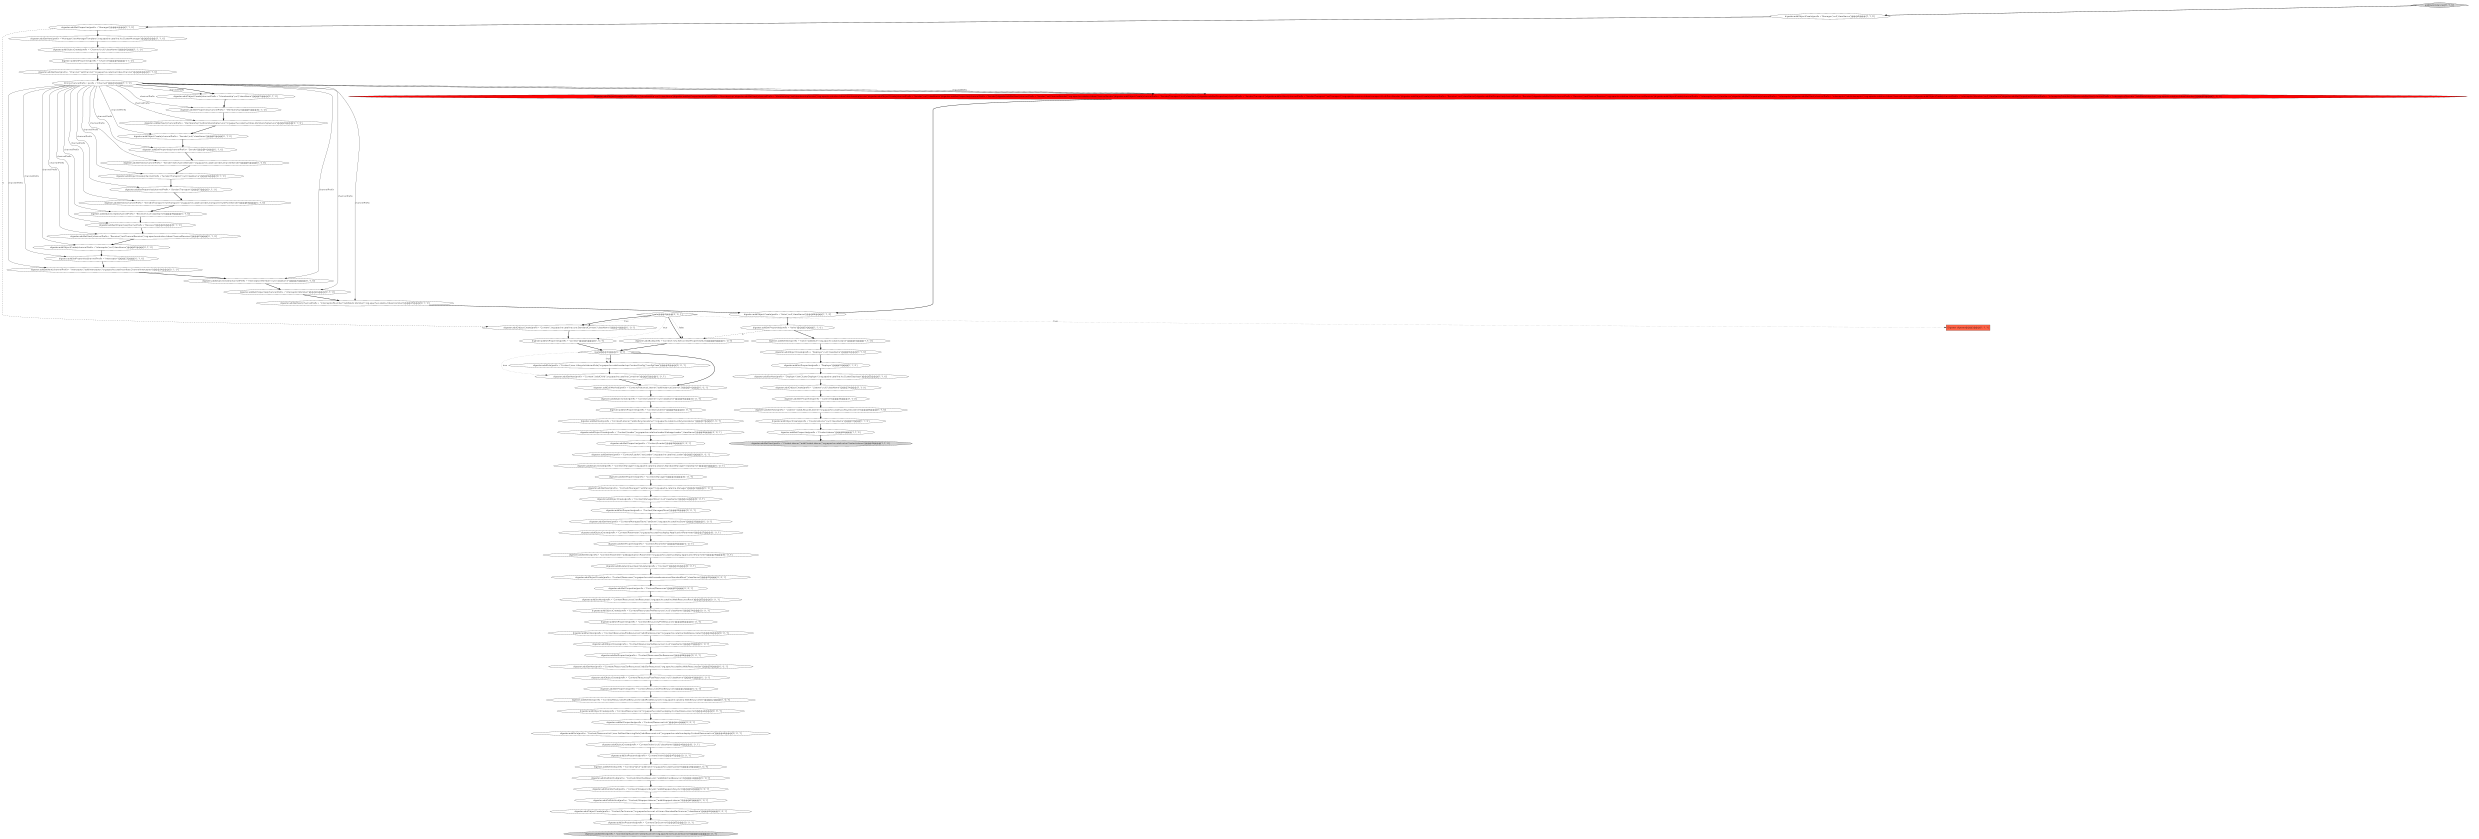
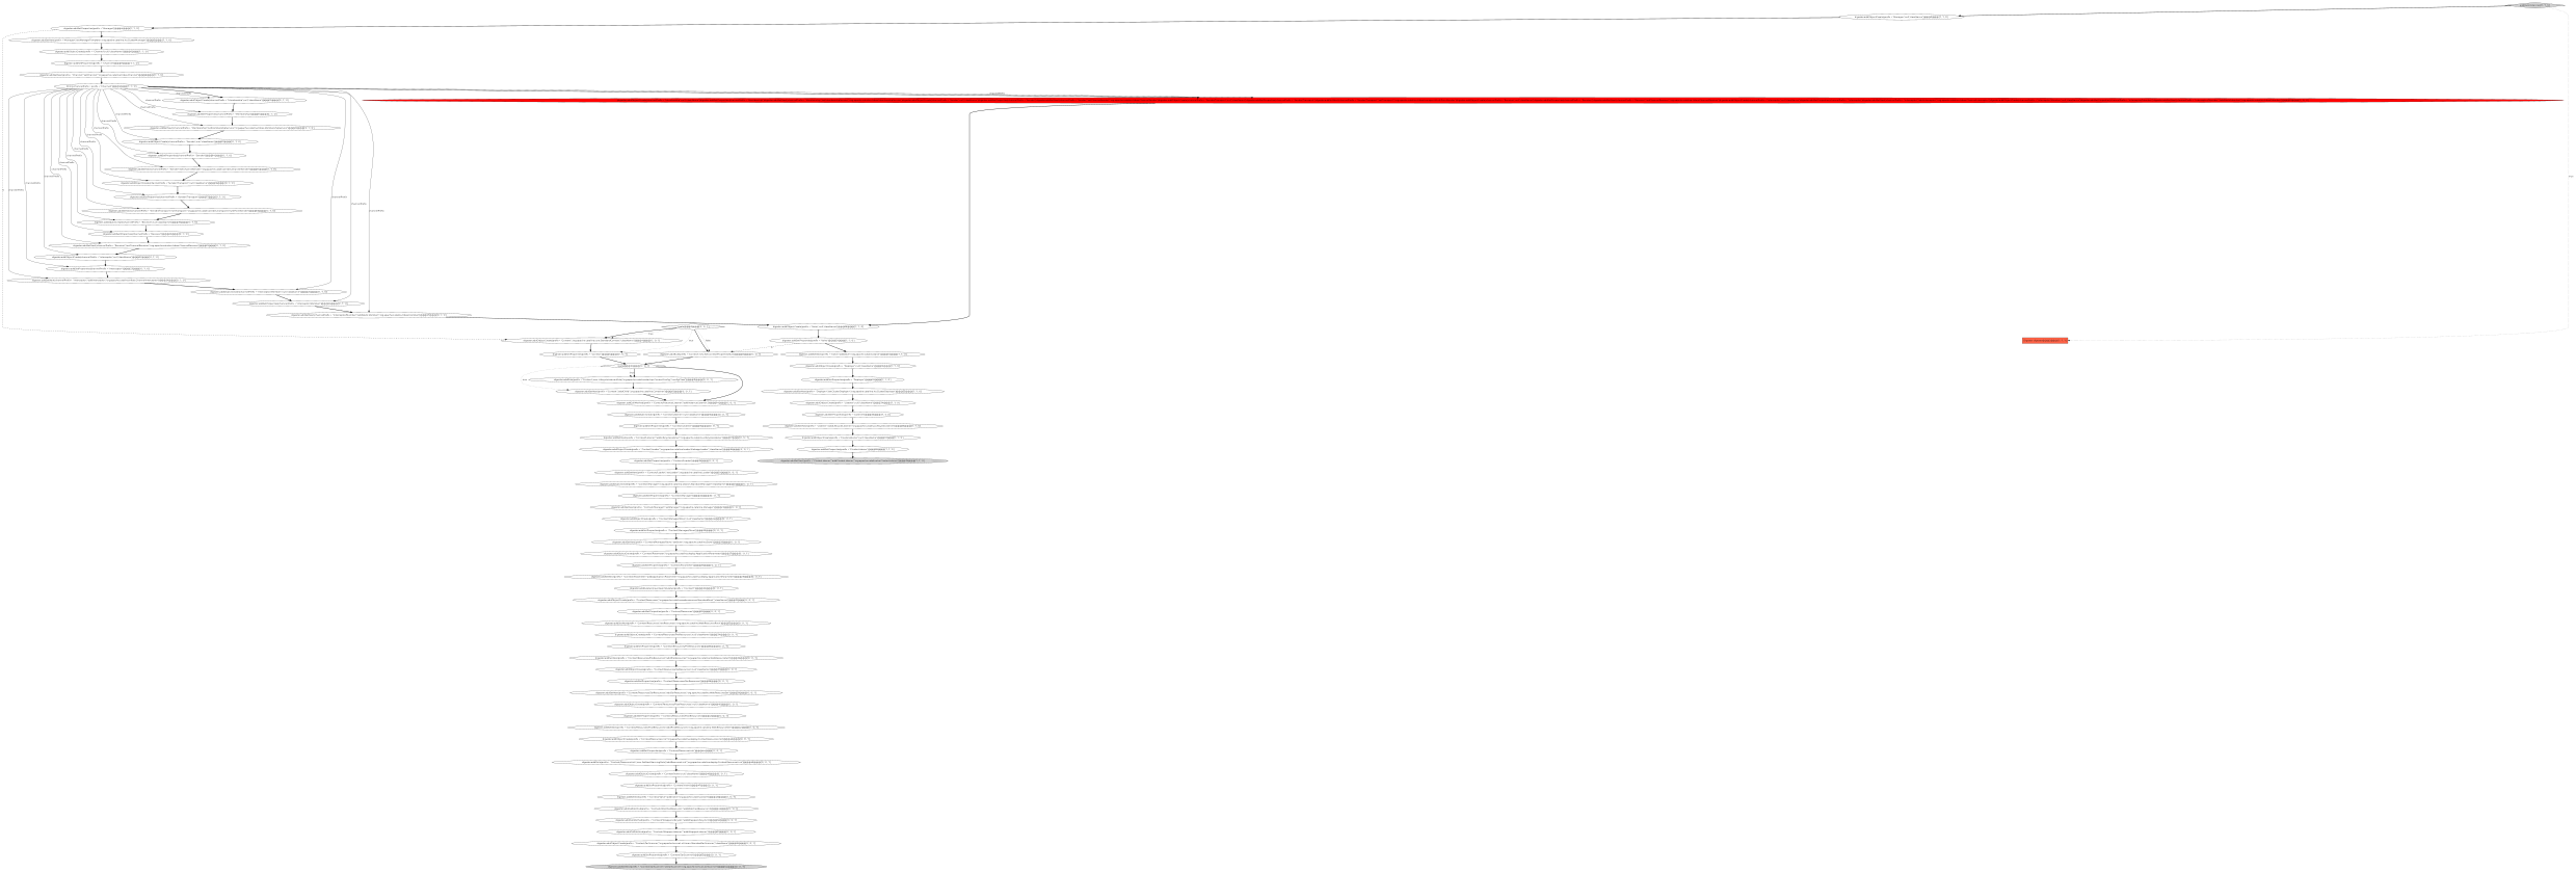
  digraph {
    fontname=Montserrat
    node [fillcolor=white fontname=Montserrat shape=ellipse style=filled]
    edge [fontname=Montserrat style=bold]
    n1 [label="digester.addSetProperties(prefix + \"Context/Resources/PreResources\")@@@35@@@['0', '0', '1']"]
    n2 [label="digester.addSetNext(prefix + \"Context/Resources/PreResources\",\"addPreResources\",\"org.apache.catalina.WebResourceSet\")@@@36@@@['0', '0', '1']"]
    n3 [label="digester.addObjectCreate(prefix + \"Context/Resources/JarResources\",null,\"className\")@@@37@@@['0', '0', '1']"]
    n4 [label="digester.addObjectCreate(prefix + \"Context/Parameter\",\"org.apache.catalina.deploy.ApplicationParameter\")@@@27@@@['0', '0', '1']"]
    n5 [label="digester.addSetProperties(prefix + \"Context/Parameter\")@@@28@@@['0', '0', '1']"]
    n6 [label="digester.addSetNext(prefix + \"Context/Parameter\",\"addApplicationParameter\",\"org.apache.catalina.deploy.ApplicationParameter\")@@@29@@@['0', '0', '1']"]
    n7 [label="digester.addSetNext(channelPrefix + \"Interceptor\",\"addInterceptor\",\"org.apache.catalina.tribes.ChannelInterceptor\")@@@24@@@['0', '1', '0']"]
    n8 [label="digester.addObjectCreate(channelPrefix + \"Interceptor/Member\",null,\"className\")@@@25@@@['0', '1', '0']"]
    n9 [label="digester.addSetProperties(channelPrefix + \"Interceptor/Member\")@@@26@@@['0', '1', '0']"]
    n10 [label="String channelPrefix = prefix + \"Channel/\"@@@9@@@['1', '1', '0']"]
    n11 [label="digester.addObjectCreate(channelPrefix + \"Interceptor\",null,\"className\")@@@22@@@['0', '1', '0']"]
    n12 [label="digester.addSetProperties(channelPrefix + \"Sender\")@@@14@@@['0', '1', '0']"]
    n13 [label="digester.addSetNext(channelPrefix + \"Sender\",\"setChannelSender\",\"org.apache.catalina.tribes.ChannelSender\")@@@15@@@['0', '1', '0']"]
    n14 [label="digester.addObjectCreate(channelPrefix + \"Sender\",null,\"className\")@@@13@@@['0', '1', '0']"]
    n15 [label="digester.addObjectCreate(channelPrefix + \"Receiver\",null,\"className\")@@@19@@@['0', '1', '0']"]
    n16 [label="digester.addSetProperties(channelPrefix + \"Membership\")@@@11@@@['0', '1', '0']"]
    n17 [label="digester.addSetNext(channelPrefix + \"Sender/Transport\",\"setTransport\",\"org.apache.catalina.tribes.transport.MultiPointSender\")@@@18@@@['0', '1', '0']"]
    n18 [label="digester.addObjectCreate(channelPrefix + \"Sender/Transport\",null,\"className\")@@@16@@@['0', '1', '0']"]
    n19 [label="digester.addSetNext(channelPrefix + \"Interceptor/Member\",\"addStaticMember\",\"org.apache.catalina.tribes.Member\")@@@27@@@['0', '1', '0']"]
    n20 [label="digester.addObjectCreate(channelPrefix + \"Membership\",null,\"className\")@@@10@@@['0', '1', '0']"]
    n21 [label="digester.addSetProperties(channelPrefix + \"Interceptor\")@@@23@@@['0', '1', '0']"]
    n22 [label="digester.addSetNext(channelPrefix + \"Receiver\",\"setChannelReceiver\",\"org.apache.catalina.tribes.ChannelReceiver\")@@@21@@@['0', '1', '0']"]
    n23 [label="digester.addSetNext(channelPrefix + \"Membership\",\"setMembershipService\",\"org.apache.catalina.tribes.MembershipService\")@@@12@@@['0', '1', '0']"]
    n24 [label="digester.addSetProperties(channelPrefix + \"Sender/Transport\")@@@17@@@['0', '1', '0']"]
    n25 [fillcolor=red label="{digester.addObjectCreate(channelPrefix + \"Membership\",null,\"className\")digester.addSetProperties(channelPrefix + \"Membership\")digester.addSetNext(channelPrefix + \"Membership\",\"setMembershipService\",\"org.apache.catalina.tribes.MembershipService\")digester.addObjectCreate(channelPrefix + \"Sender\",null,\"className\")digester.addSetProperties(channelPrefix + \"Sender\")digester.addSetNext(channelPrefix + \"Sender\",\"setChannelSender\",\"org.apache.catalina.tribes.ChannelSender\")digester.addObjectCreate(channelPrefix + \"Sender/Transport\",null,\"className\")digester.addSetProperties(channelPrefix + \"Sender/Transport\")digester.addSetNext(channelPrefix + \"Sender/Transport\",\"setTransport\",\"org.apache.catalina.tribes.transport.MultiPointSender\")digester.addObjectCreate(channelPrefix + \"Receiver\",null,\"className\")digester.addSetProperties(channelPrefix + \"Receiver\")digester.addSetNext(channelPrefix + \"Receiver\",\"setChannelReceiver\",\"org.apache.catalina.tribes.ChannelReceiver\")digester.addObjectCreate(channelPrefix + \"Interceptor\",null,\"className\")digester.addSetProperties(channelPrefix + \"Interceptor\")digester.addSetNext(channelPrefix + \"Interceptor\",\"addInterceptor\",\"org.apache.catalina.tribes.ChannelInterceptor\")digester.addObjectCreate(channelPrefix + \"Interceptor/Member\",null,\"className\")digester.addSetProperties(channelPrefix + \"Interceptor/Member\")digester.addSetNext(channelPrefix + \"Interceptor/Member\",\"addStaticMember\",\"org.apache.catalina.tribes.Member\")}@@@10@@@['1', '0', '0']"]
    n26 [label="digester.addSetProperties(channelPrefix + \"Receiver\")@@@20@@@['0', '1', '0']"]
    n27 [label="digester.addObjectCreate(prefix + \"Valve\",null,\"className\")@@@28@@@['1', '1', '0']"]
    n28 [label="digester.addSetProperties(prefix + \"Manager\")@@@4@@@['1', '1', '0']"]
    n29 [label="digester.addObjectCreate(prefix + \"Context\",\"org.apache.catalina.core.StandardContext\",\"className\")@@@4@@@['0', '0', '1']"]
    n30 [label="digester.addSetNext(prefix + \"Manager\",\"setManagerTemplate\",\"org.apache.catalina.ha.ClusterManager\")@@@5@@@['1', '1', '0']"]
    n31 [label="digester.addSetProperties(prefix + \"Context\")@@@5@@@['0', '0', '1']"]
    n32 [label="digester.addObjectCreate(prefix + \"Channel\",null,\"className\")@@@6@@@['1', '1', '0']"]
    n33 [label="digester.addSetNext(prefix + \"Context\",\"addChild\",\"org.apache.catalina.Container\")@@@12@@@['0', '0', '1']"]
    n34 [label="digester.addCallMethod(prefix + \"Context/InstanceListener\",\"addInstanceListener\",0)@@@14@@@['0', '0', '1']"]
    n35 [label="digester.addObjectCreate(prefix + \"Context/Listener\",null,\"className\")@@@15@@@['0', '0', '1']"]
    n36 [label="create@@@10@@@['0', '0', '1']" shape=diamond]
    n37 [label="digester.addObjectCreate(prefix + \"Context/Resources\",\"org.apache.catalina.webresources.StandardRoot\",\"className\")@@@31@@@['0', '0', '1']"]
    n38 [label="digester.addSetProperties(prefix + \"Context/Resources\")@@@32@@@['0', '0', '1']"]
    n39 [label="digester.addSetNext(prefix + \"Context/Resources\",\"setResources\",\"org.apache.catalina.WebResourceRoot\")@@@33@@@['0', '0', '1']"]
    n40 [label="digester.addObjectCreate(prefix + \"Manager\",null,\"className\")@@@3@@@['1', '1', '0']"]
    n41 [label="digester.addSetProperties(prefix + \"Listener\")@@@35@@@['1', '1', '0']"]
    n42 [label="digester.addSetNext(prefix + \"Listener\",\"addLifecycleListener\",\"org.apache.catalina.LifecycleListener\")@@@36@@@['1', '1', '0']"]
    n43 [label="digester.addObjectCreate(prefix + \"ClusterListener\",null,\"className\")@@@37@@@['1', '1', '0']"]
    n44 [label="digester.addSetProperties(prefix + \"Context/Resources/PostResources\")@@@41@@@['0', '0', '1']"]
    n45 [label="digester.addSetNext(prefix + \"Context/Resources/PostResources\",\"addPostResources\",\"org.apache.catalina.WebResourceSet\")@@@42@@@['0', '0', '1']"]
    n46 [label="digester.addObjectCreate(prefix + \"Context/ResourceLink\",\"org.apache.catalina.deploy.ContextResourceLink\")@@@43@@@['0', '0', '1']"]
    n47 [label="digester.addRuleSet(new RealmRuleSet(prefix + \"Context/\"))@@@30@@@['0', '0', '1']"]
    n48 [label="digester.addSetNext(prefix + \"Context/Valve\",\"addValve\",\"org.apache.catalina.Valve\")@@@48@@@['0', '0', '1']"]
    n49 [label="digester.addCallMethod(prefix + \"Context/WatchedResource\",\"addWatchedResource\",0)@@@49@@@['0', '0', '1']"]
    n50 [label="digester.addCallMethod(prefix + \"Context/WrapperLifecycle\",\"addWrapperLifecycle\",0)@@@50@@@['0', '0', '1']"]
    n51 [label="create@@@3@@@['0', '0', '1']" shape=diamond]
    n52 [label="digester.addRule(prefix + \"Context\",new SetContextPropertiesRule())@@@8@@@['0', '0', '1']"]
    n53 [label="digester.addObjectCreate(prefix + \"Context/Manager\",\"org.apache.catalina.session.StandardManager\",\"className\")@@@21@@@['0', '0', '1']"]
    n54 [label="digester.addSetProperties(prefix + \"Context/Manager\")@@@22@@@['0', '0', '1']"]
    n55 [label="digester.addSetNext(prefix + \"Context/Manager\",\"setManager\",\"org.apache.catalina.Manager\")@@@23@@@['0', '0', '1']"]
    n56 [label="digester.addSetNext(prefix + \"Context/Loader\",\"setLoader\",\"org.apache.catalina.Loader\")@@@20@@@['0', '0', '1']"]
    n57 [label="digester.addRule(prefix + \"Context\",new LifecycleListenerRule(\"org.apache.catalina.startup.ContextConfig\",\"configClass\"))@@@11@@@['0', '0', '1']"]
    n58 [label="digester.addSetProperties(prefix + \"Context/Resources/JarResources\")@@@38@@@['0', '0', '1']"]
    n59 [label="digester.addSetNext(prefix + \"Context/Resources/JarResources\",\"addJarResources\",\"org.apache.catalina.WebResourceSet\")@@@39@@@['0', '0', '1']"]
    n60 [label="digester.addObjectCreate(prefix + \"Context/Resources/PostResources\",null,\"className\")@@@40@@@['0', '0', '1']"]
    n61 [label="digester.addCallMethod(prefix + \"Context/WrapperListener\",\"addWrapperListener\",0)@@@51@@@['0', '0', '1']"]
    n62 [label="digester.addSetNext(prefix + \"Deployer\",\"setClusterDeployer\",\"org.apache.catalina.ha.ClusterDeployer\")@@@33@@@['1', '1', '0']"]
    n63 [label="digester.addObjectCreate(prefix + \"Listener\",null,\"className\")@@@34@@@['1', '1', '0']"]
    n64 [label="digester.addObjectCreate(prefix + \"Context/Loader\",\"org.apache.catalina.loader.WebappLoader\",\"className\")@@@18@@@['0', '0', '1']"]
    n65 [label="digester.addSetProperties(prefix + \"Context/Loader\")@@@19@@@['0', '0', '1']"]
    n66 [label="digester.addObjectCreate(prefix + \"Context/Manager/Store\",null,\"className\")@@@24@@@['0', '0', '1']"]
    n67 [label="digester.addSetProperties(prefix + \"Context/Manager/Store\")@@@25@@@['0', '0', '1']"]
    n68 [fillcolor=tomato label="Digester digester@@@2@@@['1', '1', '1']" shape=box]
    n69 [label="digester.addSetProperties(prefix + \"Context/JarScanner\")@@@53@@@['0', '0', '1']"]
    n70 [fillcolor=lightgray label="digester.addSetNext(prefix + \"Context/JarScanner\",\"setJarScanner\",\"org.apache.tomcat.JarScanner\")@@@54@@@['0', '0', '1']"]
    n71 [label="digester.addSetNext(prefix + \"Channel\",\"setChannel\",\"org.apache.catalina.tribes.Channel\")@@@8@@@['1', '1', '0']"]
    n72 [label="digester.addSetProperties(prefix + \"Valve\")@@@29@@@['1', '1', '0']"]
    n73 [label="digester.addSetProperties(prefix + \"Context/Listener\")@@@16@@@['0', '0', '1']"]
    n74 [label="digester.addSetNext(prefix + \"Context/Listener\",\"addLifecycleListener\",\"org.apache.catalina.LifecycleListener\")@@@17@@@['0', '0', '1']"]
    n75 [label="digester.addSetProperties(prefix + \"ClusterListener\")@@@38@@@['1', '1', '0']"]
    n76 [fillcolor=lightgray label="digester.addSetNext(prefix + \"ClusterListener\",\"addClusterListener\",\"org.apache.catalina.ha.ClusterListener\")@@@39@@@['1', '1', '0']"]
    n77 [label="digester.addRule(prefix + \"Context/ResourceLink\",new SetNextNamingRule(\"addResourceLink\",\"org.apache.catalina.deploy.ContextResourceLink\"))@@@45@@@['0', '0', '1']"]
    n78 [label="digester.addObjectCreate(prefix + \"Context/Valve\",null,\"className\")@@@46@@@['0', '0', '1']"]
    n79 [label="digester.addSetProperties(prefix + \"Context/Valve\")@@@47@@@['0', '0', '1']"]
    n80 [label="digester.addSetNext(prefix + \"Context/Manager/Store\",\"setStore\",\"org.apache.catalina.Store\")@@@26@@@['0', '0', '1']"]
    n81 [label="digester.addObjectCreate(prefix + \"Context/Resources/PreResources\",null,\"className\")@@@34@@@['0', '0', '1']"]
    n82 [label="digester.addSetProperties(prefix + \"Context/ResourceLink\")@@@44@@@['0', '0', '1']"]
    n83 [label="digester.addObjectCreate(prefix + \"Context/JarScanner\",\"org.apache.tomcat.util.scan.StandardJarScanner\",\"className\")@@@52@@@['0', '0', '1']"]
    n84 [label="digester.addSetNext(prefix + \"Valve\",\"addValve\",\"org.apache.catalina.Valve\")@@@30@@@['1', '1', '0']"]
    n85 [label="digester.addObjectCreate(prefix + \"Deployer\",null,\"className\")@@@31@@@['1', '1', '0']"]
    n86 [label="digester.addSetProperties(prefix + \"Deployer\")@@@32@@@['1', '1', '0']"]
    n87 [label="digester.addSetProperties(prefix + \"Channel\")@@@7@@@['1', '1', '0']"]
    n88 [fillcolor=lightgray label="addRuleInstances['0', '1', '0']" shape=diamond]
    n1 -> n2
    n2 -> n3
    n3 -> n58
    n4 -> n5
    n5 -> n6
    n6 -> n47
    n7 -> n8
    n8 -> n9
    n9 -> n19
    n10 -> n7 [label=channelPrefix style=solid]
    n10 -> n8 [label=channelPrefix style=solid]
    n10 -> n9 [label=channelPrefix style=solid]
    n10 -> n11 [label=channelPrefix style=solid]
    n10 -> n12 [label=channelPrefix style=solid]
    n10 -> n13 [label=channelPrefix style=solid]
    n10 -> n14 [label=channelPrefix style=solid]
    n10 -> n15 [label=channelPrefix style=solid]
    n10 -> n16 [label=channelPrefix style=solid]
    n10 -> n17 [label=channelPrefix style=solid]
    n10 -> n18 [label=channelPrefix style=solid]
    n10 -> n19 [label=channelPrefix style=solid]
    n10 -> n20 [label=channelPrefix style=solid]
    n10 -> n20
    n10 -> n21 [label=channelPrefix style=solid]
    n10 -> n22 [label=channelPrefix style=solid]
    n10 -> n23 [label=channelPrefix style=solid]
    n10 -> n24 [label=channelPrefix style=solid]
    n10 -> n25
    n10 -> n25 [label=channelPrefix style=solid]
    n10 -> n26 [label=channelPrefix style=solid]
    n11 -> n21
    n12 -> n13
    n13 -> n18
    n14 -> n12
    n15 -> n26
    n16 -> n23
    n17 -> n15
    n18 -> n24
    n19 -> n27
    n20 -> n16
    n21 -> n7
    n22 -> n11
    n23 -> n14
    n24 -> n17
    n25 -> n27
    n26 -> n22
    n27 -> n72
    n28 -> n29 [label=0 style=dashed]
    n28 -> n30
    n29 -> n31
    n30 -> n32
    n31 -> n36
    n32 -> n87
    n33 -> n34
    n34 -> n35
    n35 -> n73
    n36 -> n33 [label=true style=dotted]
    n36 -> n34
    n36 -> n57 [label=true style=dotted]
    n36 -> n57
    n37 -> n38
    n38 -> n39
    n39 -> n81
    n40 -> n28
    n41 -> n42
    n42 -> n43
    n43 -> n75
    n44 -> n45
    n45 -> n46
    n46 -> n82
    n47 -> n37
    n48 -> n49
    n49 -> n50
    n50 -> n61
    n51 -> n29
    n51 -> n29 [label=true style=dotted]
    n51 -> n31 [label=true style=dotted]
    n51 -> n52
    n51 -> n52 [label=false style=dotted]
    n52 -> n36
    n53 -> n54
    n54 -> n55
    n55 -> n66
    n56 -> n53
    n57 -> n33
    n58 -> n59
    n59 -> n60
    n60 -> n44
    n61 -> n83
    n62 -> n63
    n63 -> n41
    n64 -> n65
    n65 -> n56
    n66 -> n67
    n67 -> n80
    n69 -> n70
    n71 -> n10
    n72 -> n52 [label=0 style=dashed]
    n72 -> n84
    n73 -> n74
    n74 -> n64
    n75 -> n76
    n77 -> n78
    n78 -> n79
    n79 -> n48
    n80 -> n4
    n81 -> n1
    n82 -> n77
    n83 -> n69
    n84 -> n85
    n85 -> n86
    n86 -> n62
    n87 -> n71
    n88 -> n40
-   n51 -> n68 [label=true style=dotted]
+   n88 -> n68 [label=true style=dotted]
  }
